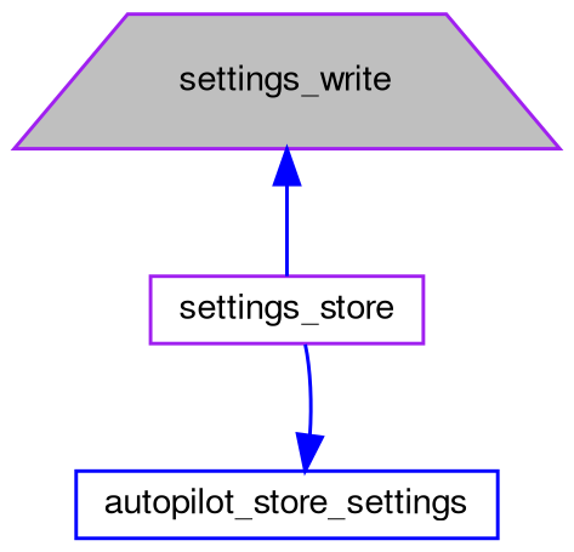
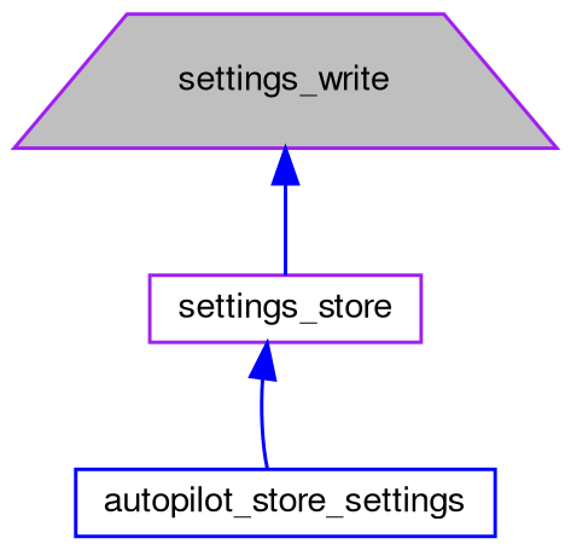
  digraph {
    rankdir=TB
    node [color=purple fillcolor=white fontname=FreeSans fontsize=10 shape=box style=filled]
    edge [color=blue dir=back fontname=FreeSans fontsize=10 labelfontname=FreeSans labelfontsize=10 style=solid]
    n1 [fillcolor=grey75 fontcolor=black height=0.2 label=settings_write shape=trapezium width=0.4]
    n2 [height=0.2 label=settings_store width=0.4]
    n3 [color=blue height=0.2 label=autopilot_store_settings width=0.4]
    n1 -> n2
-   n3 -> n2
+   n2 -> n3
  }
